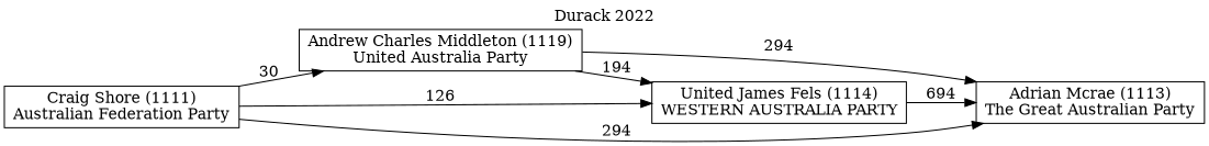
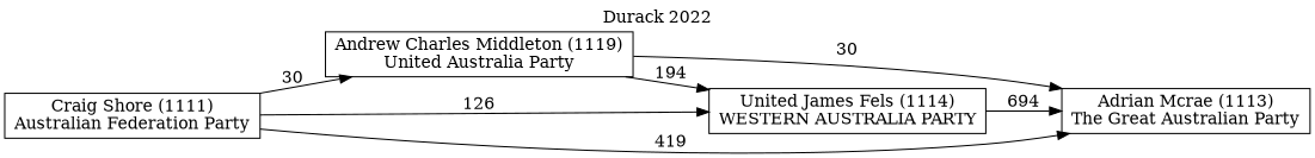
  digraph {
    label="Durack 2022"
    labelloc=t
    mclimit=10
    rankdir=LR
    node [shape=box]
    n1 [label="Andrew Charles Middleton (1119)\nUnited Australia Party"]
    n2 [label="United James Fels (1114)\nWESTERN AUSTRALIA PARTY"]
    n3 [label="Adrian Mcrae (1113)\nThe Great Australian Party"]
    n4 [label="Craig Shore (1111)\nAustralian Federation Party"]
    n1 -> n2 [label=194]
-   n1 -> n3 [label=294]
+   n1 -> n3 [label=30]
    n2 -> n3 [label=694]
    n4 -> n1 [label=30]
    n4 -> n2 [label=126]
-   n4 -> n3 [label=294]
+   n4 -> n3 [label=419]
  }
